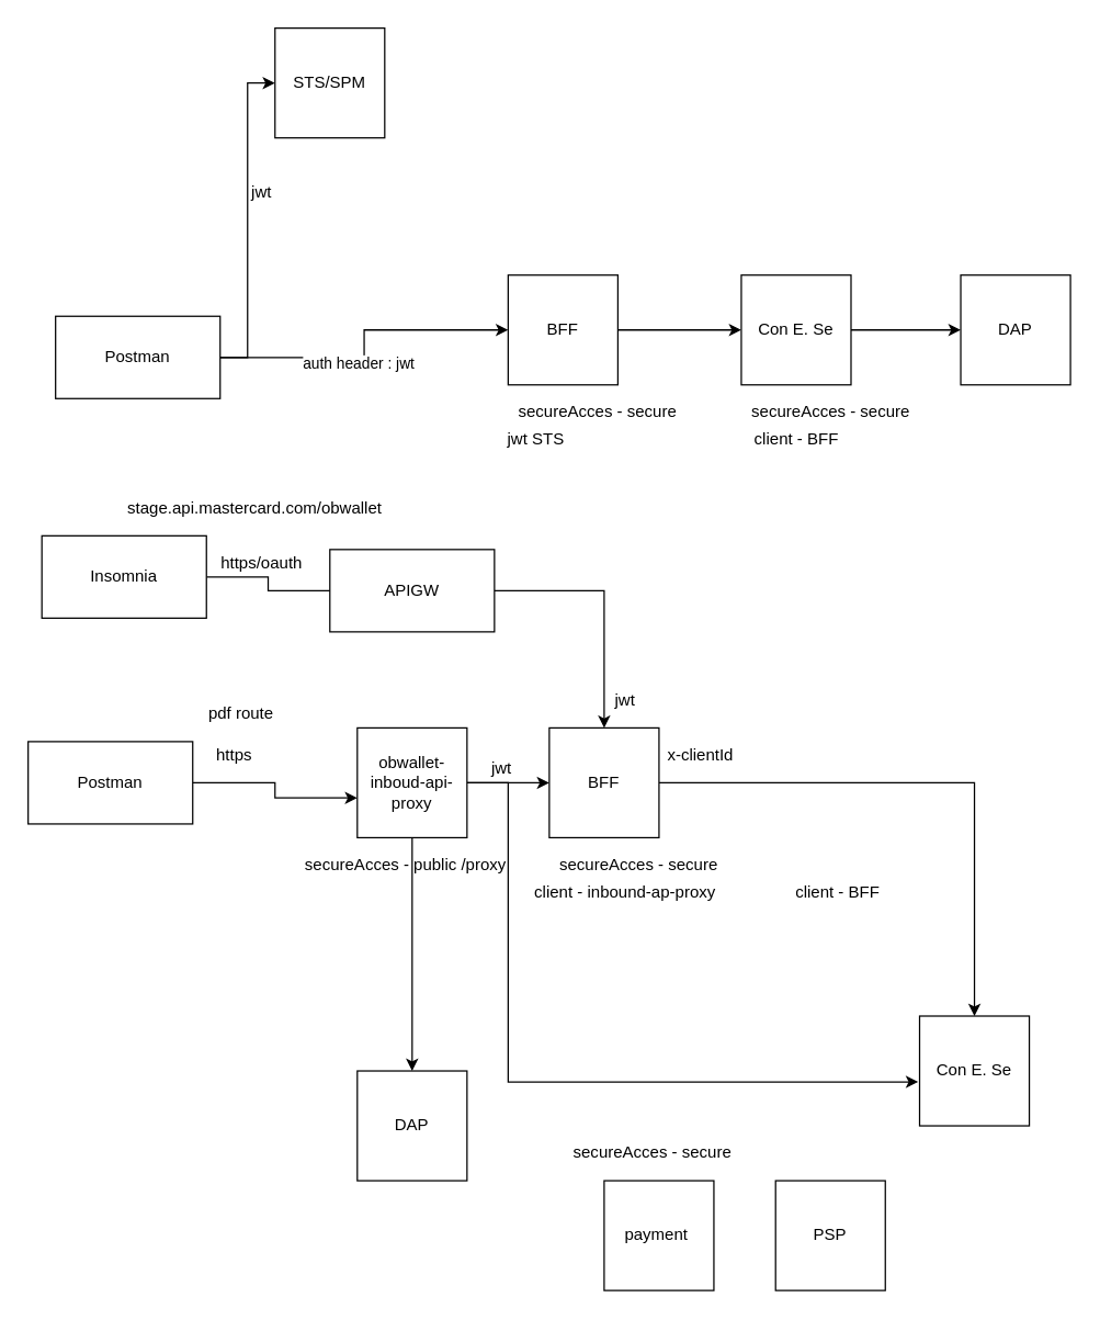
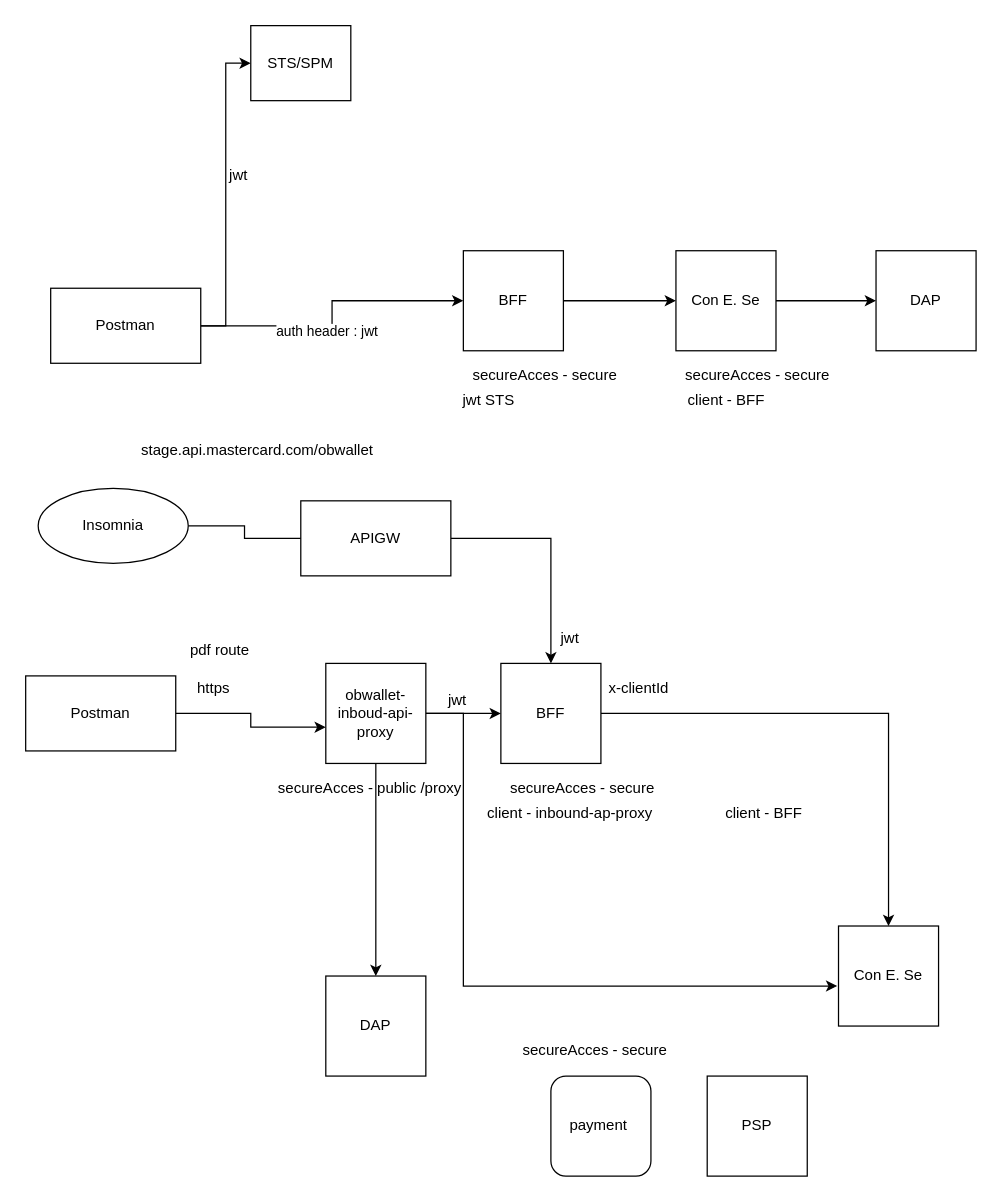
  <mxCell id="0" />
  <mxCell id="1" parent="0" />
  <mxCell id="2" style="edgeStyle=orthogonalEdgeStyle;rounded=0;orthogonalLoop=1;jettySize=auto;html=1;" edge="1" parent="1" source="3" target="13"><mxGeometry relative="1" as="geometry" /></mxCell>
  <mxCell id="3" value="BFF" style="whiteSpace=wrap;html=1;aspect=fixed;" vertex="1" parent="1"><mxGeometry x="370" y="200" width="80" height="80" as="geometry" /></mxCell>
  <mxCell id="4" value="secureAcces - secure" style="text;html=1;align=center;verticalAlign=middle;resizable=0;points=[];autosize=1;strokeColor=none;" vertex="1" parent="1"><mxGeometry x="370" y="290" width="130" height="20" as="geometry" /></mxCell>
  <mxCell id="5" style="edgeStyle=orthogonalEdgeStyle;rounded=0;orthogonalLoop=1;jettySize=auto;html=1;" edge="1" parent="1" source="8" target="3"><mxGeometry relative="1" as="geometry" /></mxCell>
  <mxCell id="6" value="auth header : jwt" style="edgeLabel;html=1;align=center;verticalAlign=middle;resizable=0;points=[];" vertex="1" connectable="0" parent="5"><mxGeometry x="-0.409" y="-4" relative="1" as="geometry"><mxPoint x="32" as="offset" /></mxGeometry></mxCell>
  <mxCell id="7" style="edgeStyle=orthogonalEdgeStyle;rounded=0;orthogonalLoop=1;jettySize=auto;html=1;entryX=0;entryY=0.5;entryDx=0;entryDy=0;" edge="1" parent="1" source="8" target="10"><mxGeometry relative="1" as="geometry" /></mxCell>
  <mxCell id="8" value="Postman" style="rounded=0;whiteSpace=wrap;html=1;" vertex="1" parent="1"><mxGeometry x="40" y="230" width="120" height="60" as="geometry" /></mxCell>
  <mxCell id="9" value="jwt STS" style="text;html=1;align=center;verticalAlign=middle;resizable=0;points=[];autosize=1;strokeColor=none;" vertex="1" parent="1"><mxGeometry x="360" y="310" width="60" height="20" as="geometry" /></mxCell>
- <mxCell id="10" value="STS/SPM" style="whiteSpace=wrap;html=1;aspect=fixed;" vertex="1" parent="1"><mxGeometry x="200" y="20" width="80" height="80" as="geometry" /></mxCell>
+ <mxCell id="10" value="STS/SPM" style="whiteSpace=wrap;html=1;aspect=fixed;" vertex="1" parent="1"><mxGeometry x="200" y="20" width="80" height="60" as="geometry" /></mxCell>
  <mxCell id="11" value="jwt" style="text;html=1;align=center;verticalAlign=middle;resizable=0;points=[];autosize=1;strokeColor=none;" vertex="1" parent="1"><mxGeometry x="175" y="130" width="30" height="20" as="geometry" /></mxCell>
  <mxCell id="12" value="" style="edgeStyle=orthogonalEdgeStyle;rounded=0;orthogonalLoop=1;jettySize=auto;html=1;" edge="1" parent="1" source="13" target="16"><mxGeometry relative="1" as="geometry" /></mxCell>
  <mxCell id="13" value="Con E. Se" style="whiteSpace=wrap;html=1;aspect=fixed;" vertex="1" parent="1"><mxGeometry x="540" y="200" width="80" height="80" as="geometry" /></mxCell>
  <mxCell id="14" value="secureAcces - secure" style="text;html=1;align=center;verticalAlign=middle;resizable=0;points=[];autosize=1;strokeColor=none;" vertex="1" parent="1"><mxGeometry x="540" y="290" width="130" height="20" as="geometry" /></mxCell>
  <mxCell id="15" value="client - BFF" style="text;html=1;align=center;verticalAlign=middle;resizable=0;points=[];autosize=1;strokeColor=none;" vertex="1" parent="1"><mxGeometry x="540" y="310" width="80" height="20" as="geometry" /></mxCell>
  <mxCell id="16" value="DAP" style="whiteSpace=wrap;html=1;aspect=fixed;" vertex="1" parent="1"><mxGeometry x="700" y="200" width="80" height="80" as="geometry" /></mxCell>
  <mxCell id="17" style="edgeStyle=orthogonalEdgeStyle;rounded=0;orthogonalLoop=1;jettySize=auto;html=1;" edge="1" parent="1" source="18" target="23"><mxGeometry relative="1" as="geometry" /></mxCell>
  <mxCell id="18" value="BFF" style="whiteSpace=wrap;html=1;aspect=fixed;" vertex="1" parent="1"><mxGeometry x="400" y="530" width="80" height="80" as="geometry" /></mxCell>
  <mxCell id="19" value="secureAcces - secure" style="text;html=1;align=center;verticalAlign=middle;resizable=0;points=[];autosize=1;strokeColor=none;" vertex="1" parent="1"><mxGeometry x="400" y="620" width="130" height="20" as="geometry" /></mxCell>
  <mxCell id="20" style="edgeStyle=orthogonalEdgeStyle;rounded=0;orthogonalLoop=1;jettySize=auto;html=1;entryX=0;entryY=0.638;entryDx=0;entryDy=0;entryPerimeter=0;" edge="1" parent="1" source="21" target="30"><mxGeometry relative="1" as="geometry" /></mxCell>
  <mxCell id="21" value="Postman" style="rounded=0;whiteSpace=wrap;html=1;" vertex="1" parent="1"><mxGeometry x="20" y="540" width="120" height="60" as="geometry" /></mxCell>
  <mxCell id="22" value="client - inbound-ap-proxy" style="text;html=1;align=center;verticalAlign=middle;resizable=0;points=[];autosize=1;strokeColor=none;" vertex="1" parent="1"><mxGeometry x="380" y="640" width="150" height="20" as="geometry" /></mxCell>
  <mxCell id="23" value="Con E. Se" style="whiteSpace=wrap;html=1;aspect=fixed;" vertex="1" parent="1"><mxGeometry x="670" y="740" width="80" height="80" as="geometry" /></mxCell>
  <mxCell id="24" value="secureAcces - secure" style="text;html=1;align=center;verticalAlign=middle;resizable=0;points=[];autosize=1;strokeColor=none;" vertex="1" parent="1"><mxGeometry x="410" y="830" width="130" height="20" as="geometry" /></mxCell>
  <mxCell id="25" value="client - BFF" style="text;html=1;align=center;verticalAlign=middle;resizable=0;points=[];autosize=1;strokeColor=none;" vertex="1" parent="1"><mxGeometry x="570" y="640" width="80" height="20" as="geometry" /></mxCell>
  <mxCell id="26" value="DAP" style="whiteSpace=wrap;html=1;aspect=fixed;" vertex="1" parent="1"><mxGeometry x="260" y="780" width="80" height="80" as="geometry" /></mxCell>
  <mxCell id="27" style="edgeStyle=orthogonalEdgeStyle;rounded=0;orthogonalLoop=1;jettySize=auto;html=1;entryX=0;entryY=0.5;entryDx=0;entryDy=0;" edge="1" parent="1" source="30" target="18"><mxGeometry relative="1" as="geometry" /></mxCell>
  <mxCell id="28" style="edgeStyle=orthogonalEdgeStyle;rounded=0;orthogonalLoop=1;jettySize=auto;html=1;entryX=-0.013;entryY=0.6;entryDx=0;entryDy=0;entryPerimeter=0;" edge="1" parent="1" source="30" target="23"><mxGeometry relative="1" as="geometry"><Array as="points"><mxPoint x="370" y="570" /><mxPoint x="370" y="788" /></Array></mxGeometry></mxCell>
  <mxCell id="29" style="edgeStyle=orthogonalEdgeStyle;rounded=0;orthogonalLoop=1;jettySize=auto;html=1;" edge="1" parent="1" source="30" target="26"><mxGeometry relative="1" as="geometry" /></mxCell>
  <mxCell id="30" value="obwallet-inboud-api-proxy" style="whiteSpace=wrap;html=1;aspect=fixed;" vertex="1" parent="1"><mxGeometry x="260" y="530" width="80" height="80" as="geometry" /></mxCell>
  <mxCell id="31" value="secureAcces - public /proxy" style="text;html=1;align=center;verticalAlign=middle;resizable=0;points=[];autosize=1;strokeColor=none;" vertex="1" parent="1"><mxGeometry x="215" y="620" width="160" height="20" as="geometry" /></mxCell>
  <mxCell id="32" value="https" style="text;html=1;align=center;verticalAlign=middle;resizable=0;points=[];autosize=1;strokeColor=none;" vertex="1" parent="1"><mxGeometry x="150" y="540" width="40" height="20" as="geometry" /></mxCell>
  <mxCell id="33" style="edgeStyle=orthogonalEdgeStyle;rounded=0;orthogonalLoop=1;jettySize=auto;html=1;entryX=0.5;entryY=0;entryDx=0;entryDy=0;" edge="1" parent="1" source="34" target="18"><mxGeometry relative="1" as="geometry" /></mxCell>
  <mxCell id="34" value="APIGW" style="rounded=0;whiteSpace=wrap;html=1;" vertex="1" parent="1"><mxGeometry x="240" y="400" width="120" height="60" as="geometry" /></mxCell>
- <mxCell id="35" value="stage.api.mastercard.com/obwallet" style="text;html=1;align=center;verticalAlign=middle;resizable=0;points=[];autosize=1;strokeColor=none;" vertex="1" parent="1"><mxGeometry x="85" y="360" width="200" height="20" as="geometry" /></mxCell>
+ <mxCell id="35" value="stage.api.mastercard.com/obwallet" style="text;html=1;align=center;verticalAlign=middle;resizable=0;points=[];autosize=1;strokeColor=none;" vertex="1" parent="1"><mxGeometry x="105" y="350" width="200" height="20" as="geometry" /></mxCell>
  <mxCell id="36" style="edgeStyle=orthogonalEdgeStyle;rounded=0;orthogonalLoop=1;jettySize=auto;html=1;entryX=0;entryY=0.5;entryDx=0;entryDy=0;endArrow=none;" edge="1" parent="1" source="37" target="34"><mxGeometry relative="1" as="geometry" /></mxCell>
- <mxCell id="37" value="Insomnia" style="rounded=0;whiteSpace=wrap;html=1;" vertex="1" parent="1"><mxGeometry x="30" y="390" width="120" height="60" as="geometry" /></mxCell>
- <mxCell id="38" value="https/oauth" style="text;html=1;align=center;verticalAlign=middle;resizable=0;points=[];autosize=1;strokeColor=none;" vertex="1" parent="1"><mxGeometry x="150" y="400" width="80" height="20" as="geometry" /></mxCell>
+ <mxCell id="37" value="Insomnia" style="ellipse;whiteSpace=wrap;html=1;" vertex="1" parent="1"><mxGeometry x="30" y="390" width="120" height="60" as="geometry" /></mxCell>
  <mxCell id="39" value="pdf route" style="text;html=1;align=center;verticalAlign=middle;resizable=0;points=[];autosize=1;strokeColor=none;" vertex="1" parent="1"><mxGeometry x="145" y="510" width="60" height="20" as="geometry" /></mxCell>
  <mxCell id="40" value="x-clientId" style="text;html=1;align=center;verticalAlign=middle;resizable=0;points=[];autosize=1;strokeColor=none;" vertex="1" parent="1"><mxGeometry x="480" y="540" width="60" height="20" as="geometry" /></mxCell>
  <mxCell id="41" value="jwt" style="text;html=1;align=center;verticalAlign=middle;resizable=0;points=[];autosize=1;strokeColor=none;" vertex="1" parent="1"><mxGeometry x="350" y="550" width="30" height="20" as="geometry" /></mxCell>
  <mxCell id="42" value="jwt" style="text;html=1;align=center;verticalAlign=middle;resizable=0;points=[];autosize=1;strokeColor=none;" vertex="1" parent="1"><mxGeometry x="440" y="500" width="30" height="20" as="geometry" /></mxCell>
- <mxCell id="43" value="payment&amp;nbsp;" style="whiteSpace=wrap;html=1;aspect=fixed;" vertex="1" parent="1"><mxGeometry x="440" y="860" width="80" height="80" as="geometry" /></mxCell>
+ <mxCell id="43" value="payment&amp;nbsp;" style="whiteSpace=wrap;html=1;aspect=fixed;rounded=1;" vertex="1" parent="1"><mxGeometry x="440" y="860" width="80" height="80" as="geometry" /></mxCell>
  <mxCell id="44" value="PSP" style="whiteSpace=wrap;html=1;aspect=fixed;" vertex="1" parent="1"><mxGeometry x="565" y="860" width="80" height="80" as="geometry" /></mxCell>
